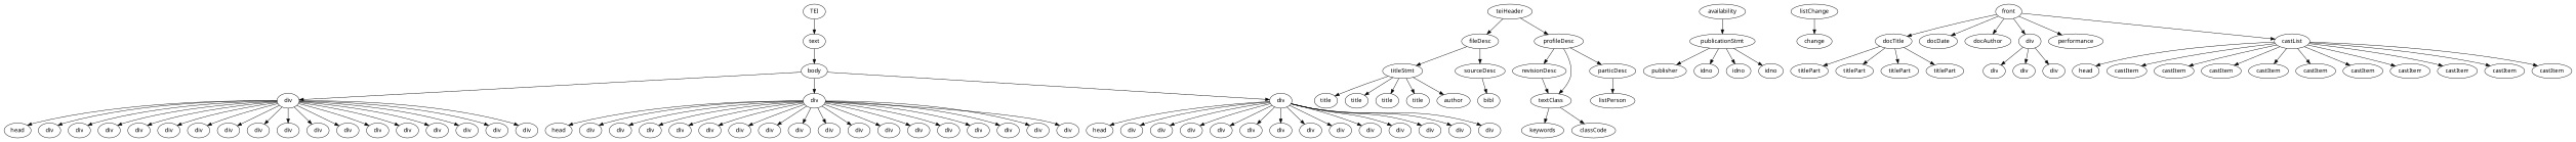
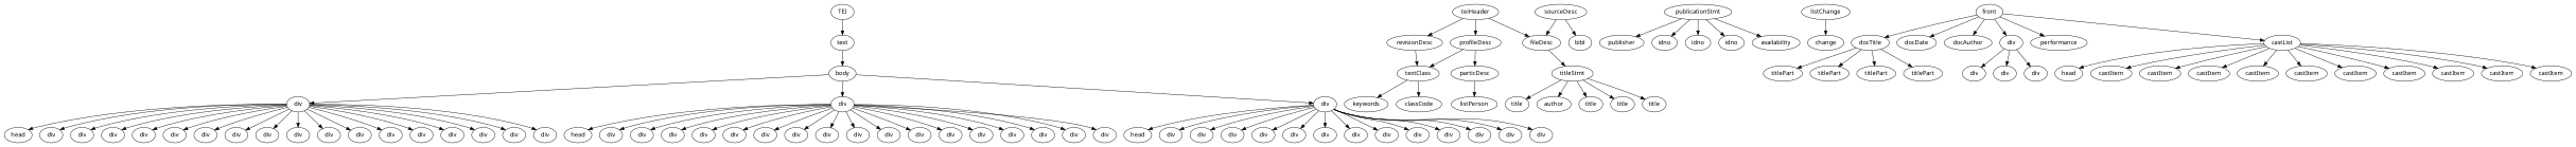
  digraph {
    fontname="Noto Sans"
    node [fontname="Noto Sans"]
    edge [fontname="Noto Sans"]
    n1 [label=TEI]
    n2 [label=text]
    n3 [label=teiHeader]
    n4 [label=fileDesc]
    n5 [label=profileDesc]
    n6 [label=revisionDesc]
    n7 [label=body]
    n8 [label=titleStmt]
    n9 [label=sourceDesc]
    n10 [label=particDesc]
    n11 [label=textClass]
    n12 [label=title]
    n13 [label=title]
    n14 [label=title]
    n15 [label=title]
    n16 [label=author]
    n17 [label=publicationStmt]
    n18 [label=publisher]
    n19 [label=idno]
    n20 [label=idno]
    n21 [label=idno]
    n22 [label=availability]
    n23 [label=bibl]
    n24 [label=listPerson]
    n25 [label=keywords]
    n26 [label=classCode]
    n27 [label=listChange]
    n28 [label=change]
    n29 [label=front]
    n30 [label=docTitle]
    n31 [label=docDate]
    n32 [label=docAuthor]
    n33 [label=div]
    n34 [label=performance]
    n35 [label=castList]
    n36 [label=div]
    n37 [label=div]
    n38 [label=div]
    n39 [label=titlePart]
    n40 [label=titlePart]
    n41 [label=titlePart]
    n42 [label=titlePart]
    n43 [label=div]
    n44 [label=div]
    n45 [label=div]
    n46 [label=head]
    n47 [label=castItem]
    n48 [label=castItem]
    n49 [label=castItem]
    n50 [label=castItem]
    n51 [label=castItem]
    n52 [label=castItem]
    n53 [label=castItem]
    n54 [label=castItem]
    n55 [label=castItem]
    n56 [label=castItem]
    n57 [label=head]
    n58 [label=div]
    n59 [label=div]
    n60 [label=div]
    n61 [label=div]
    n62 [label=div]
    n63 [label=div]
    n64 [label=div]
    n65 [label=div]
    n66 [label=div]
    n67 [label=div]
    n68 [label=div]
    n69 [label=div]
    n70 [label=div]
    n71 [label=div]
    n72 [label=div]
    n73 [label=div]
    n74 [label=div]
    n75 [label=head]
    n76 [label=div]
    n77 [label=div]
    n78 [label=div]
    n79 [label=div]
    n80 [label=div]
    n81 [label=div]
    n82 [label=div]
    n83 [label=div]
    n84 [label=div]
    n85 [label=div]
    n86 [label=div]
    n87 [label=div]
    n88 [label=div]
    n89 [label=div]
    n90 [label=div]
    n91 [label=div]
    n92 [label=div]
    n93 [label=head]
    n94 [label=div]
    n95 [label=div]
    n96 [label=div]
    n97 [label=div]
    n98 [label=div]
    n99 [label=div]
    n100 [label=div]
    n101 [label=div]
    n102 [label=div]
    n103 [label=div]
    n104 [label=div]
    n105 [label=div]
    n106 [label=div]
    n1 -> n2
    n2 -> n7
    n3 -> n4
    n3 -> n5
-   n5 -> n6
+   n3 -> n6
    n4 -> n8
-   n4 -> n9
+   n9 -> n4
    n5 -> n10
    n5 -> n11
    n6 -> n11
    n7 -> n36
    n7 -> n37
    n7 -> n38
    n8 -> n12
    n8 -> n13
    n8 -> n14
    n8 -> n15
    n8 -> n16
    n9 -> n23
    n10 -> n24
    n11 -> n25
    n11 -> n26
    n17 -> n18
    n17 -> n19
    n17 -> n20
    n17 -> n21
-   n22 -> n17
+   n17 -> n22
    n27 -> n28
    n29 -> n30
    n29 -> n31
    n29 -> n32
    n29 -> n33
    n29 -> n34
    n29 -> n35
    n30 -> n39
    n30 -> n40
    n30 -> n41
    n30 -> n42
    n33 -> n43
    n33 -> n44
    n33 -> n45
    n35 -> n46
    n35 -> n47
    n35 -> n48
    n35 -> n49
    n35 -> n50
    n35 -> n51
    n35 -> n52
    n35 -> n53
    n35 -> n54
    n35 -> n55
    n35 -> n56
    n36 -> n57
    n36 -> n58
    n36 -> n59
    n36 -> n60
    n36 -> n61
    n36 -> n62
    n36 -> n63
    n36 -> n64
    n36 -> n65
    n36 -> n66
    n36 -> n67
    n36 -> n68
    n36 -> n69
    n36 -> n70
    n36 -> n71
    n36 -> n72
    n36 -> n73
    n36 -> n74
    n37 -> n75
    n37 -> n76
    n37 -> n77
    n37 -> n78
    n37 -> n79
    n37 -> n80
    n37 -> n81
    n37 -> n82
    n37 -> n83
    n37 -> n84
    n37 -> n85
    n37 -> n86
    n37 -> n87
    n37 -> n88
    n37 -> n89
    n37 -> n90
    n37 -> n91
    n37 -> n92
    n38 -> n93
    n38 -> n94
    n38 -> n95
    n38 -> n96
    n38 -> n97
    n38 -> n98
    n38 -> n99
    n38 -> n100
    n38 -> n101
    n38 -> n102
    n38 -> n103
    n38 -> n104
    n38 -> n105
    n38 -> n106
  }
